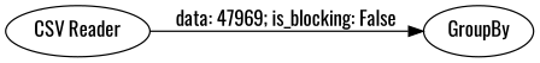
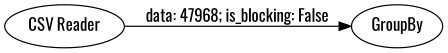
  digraph {
    rankdir=LR
    fontname=Oswald
    node [fontname=Oswald]
    n1 [label="CSV Reader"]
    n2 [label=GroupBy]
-   n1 -> n2 [label="data: 47969; is_blocking: False" fontname=Oswald]
+   n1 -> n2 [label="data: 47968; is_blocking: False" fontname=Oswald]
  }
